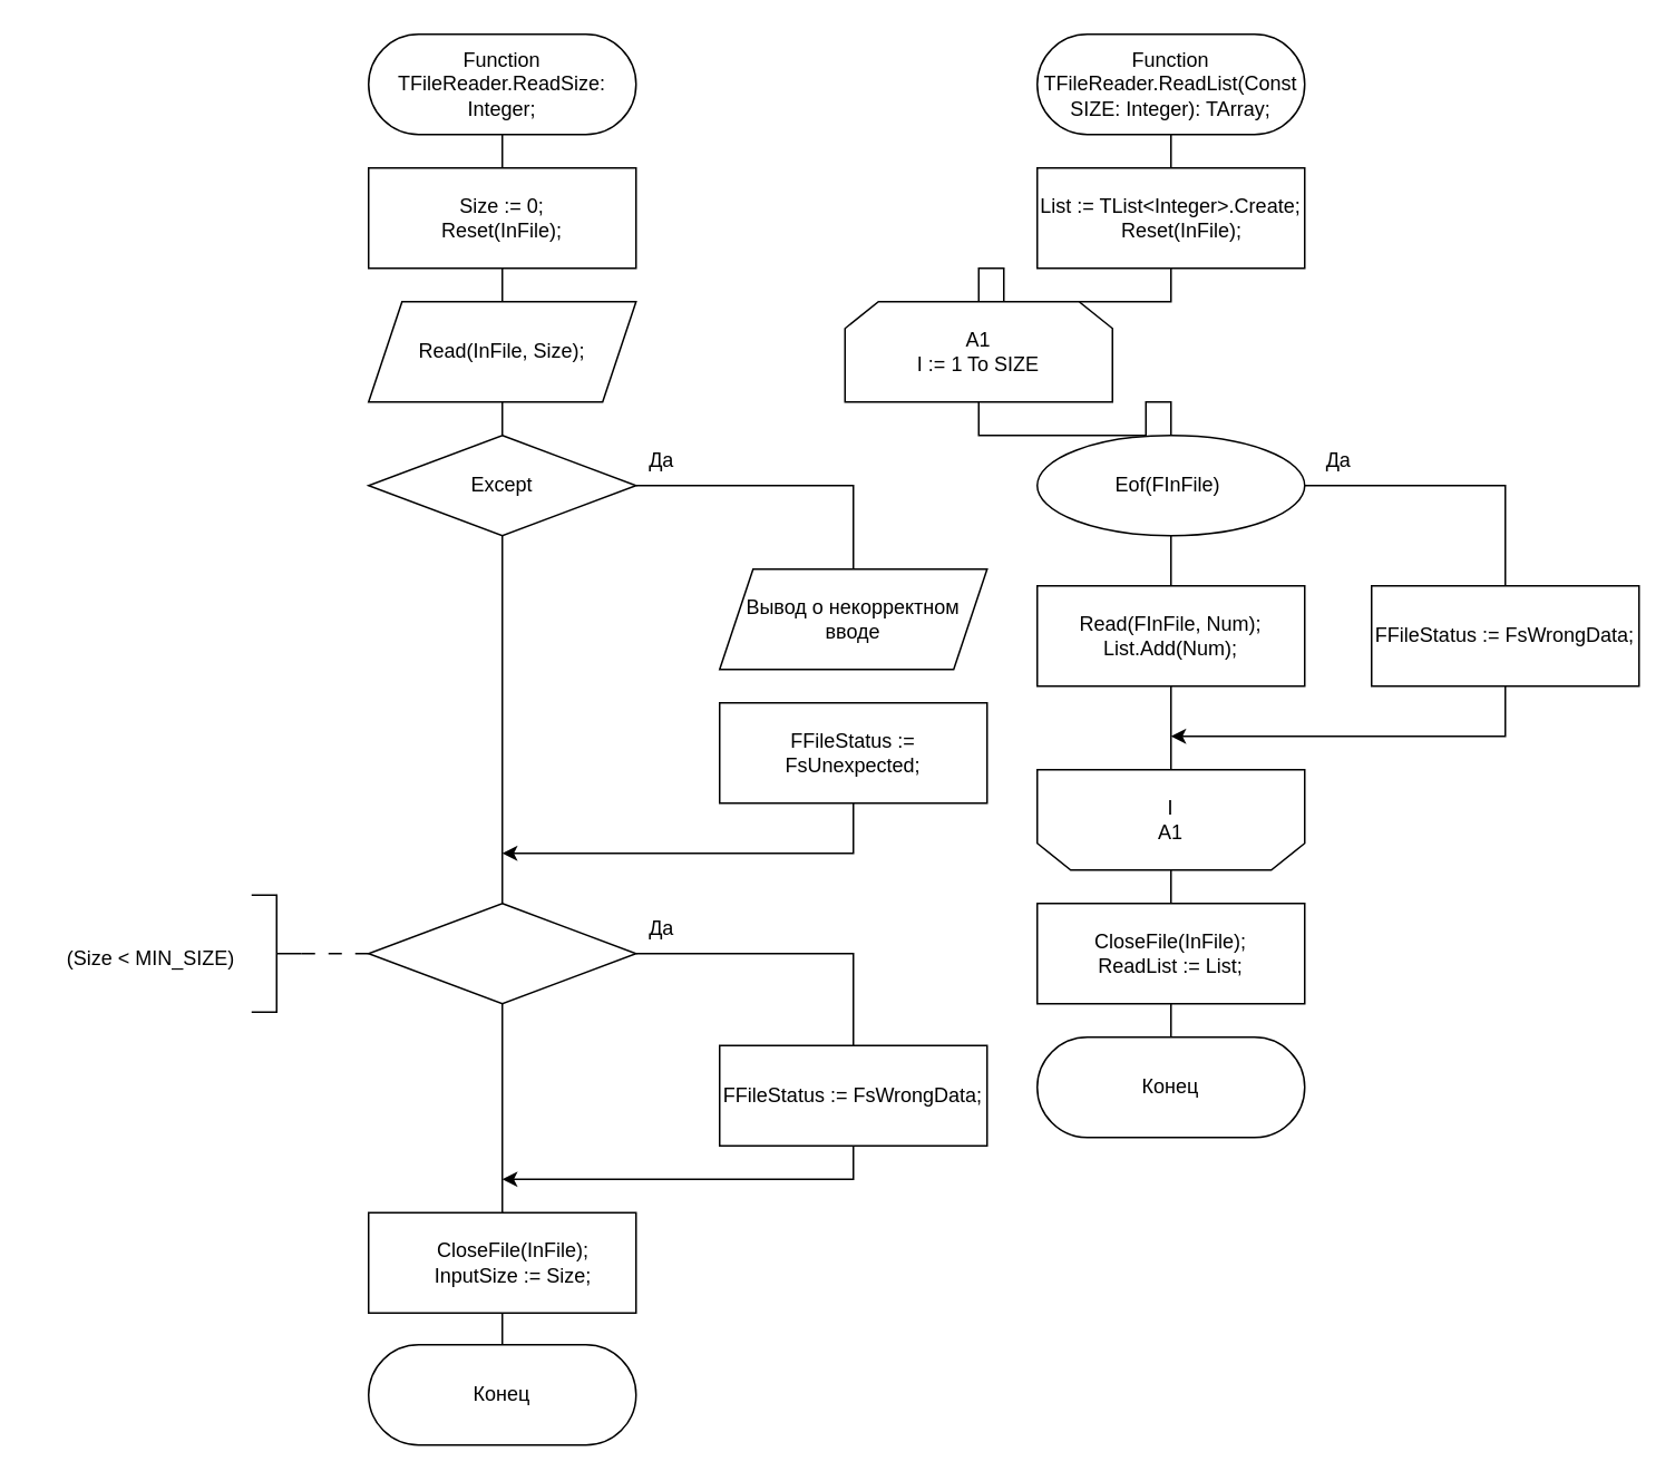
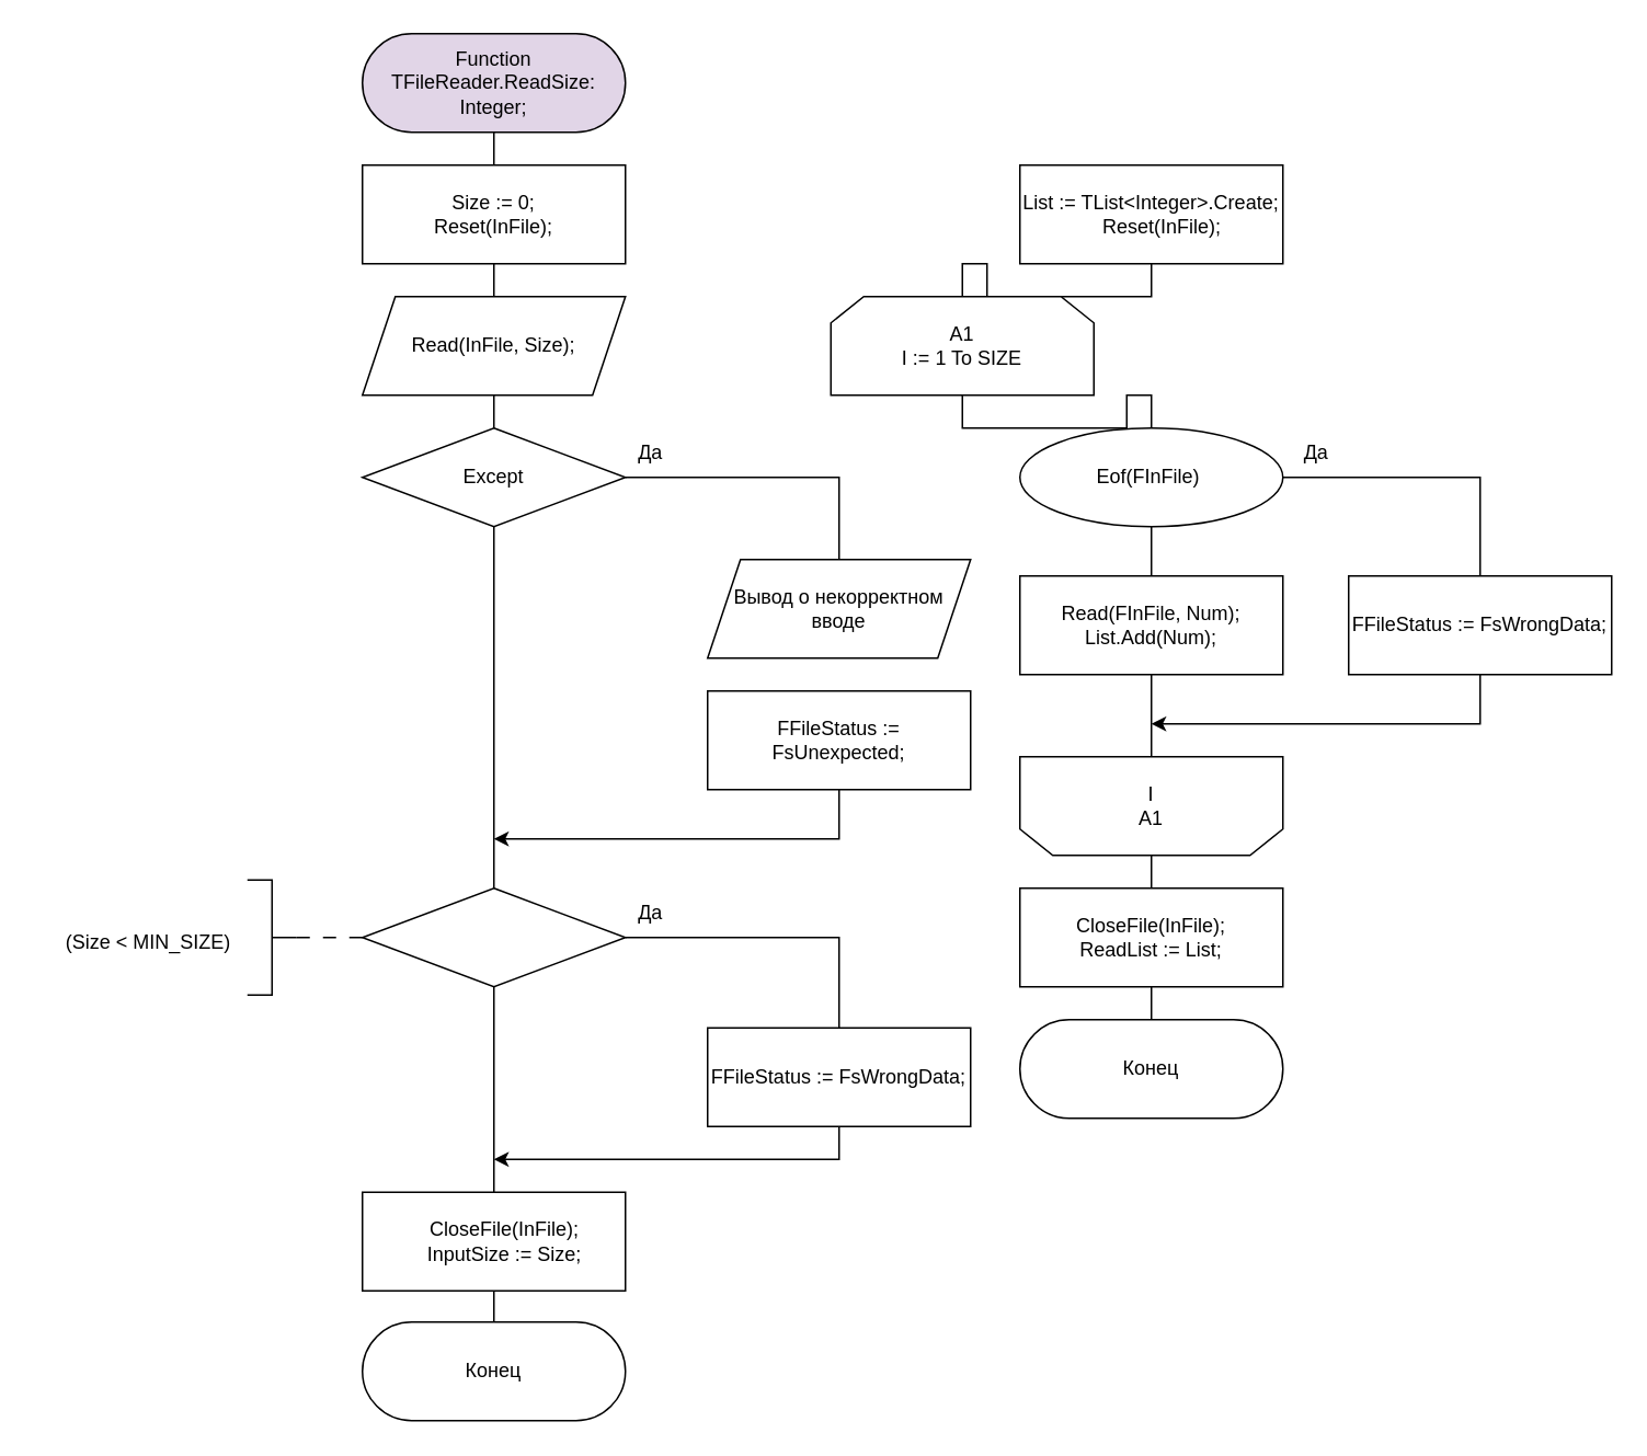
  <mxCell id="0" />
  <mxCell id="1" parent="0" />
  <mxCell id="2" style="edgeStyle=orthogonalEdgeStyle;rounded=0;orthogonalLoop=1;jettySize=auto;html=1;entryX=0.5;entryY=0;entryDx=0;entryDy=0;endArrow=none;endFill=0;" parent="1" source="3" edge="1"><mxGeometry relative="1" as="geometry"><mxPoint x="300" y="100" as="targetPoint" /></mxGeometry></mxCell>
- <mxCell id="3" value="Function TFileReader.ReadSize: Integer;" style="rounded=1;whiteSpace=wrap;html=1;arcSize=50;" parent="1" vertex="1"><mxGeometry x="220" y="20" width="160" height="60" as="geometry" /></mxCell>
+ <mxCell id="3" value="Function TFileReader.ReadSize: Integer;" style="rounded=1;whiteSpace=wrap;html=1;arcSize=50;fillColor=#e1d5e7;" parent="1" vertex="1"><mxGeometry x="220" y="20" width="160" height="60" as="geometry" /></mxCell>
  <mxCell id="4" value="Конец" style="rounded=1;whiteSpace=wrap;html=1;arcSize=50;" parent="1" vertex="1"><mxGeometry x="220" y="804" width="160" height="60" as="geometry" /></mxCell>
  <mxCell id="5" style="edgeStyle=orthogonalEdgeStyle;rounded=0;orthogonalLoop=1;jettySize=auto;html=1;entryX=0.5;entryY=0;entryDx=0;entryDy=0;endArrow=none;endFill=0;" parent="1" target="4" edge="1"><mxGeometry relative="1" as="geometry"><mxPoint x="300" y="785" as="sourcePoint" /></mxGeometry></mxCell>
  <mxCell id="6" style="edgeStyle=orthogonalEdgeStyle;rounded=0;orthogonalLoop=1;jettySize=auto;html=1;entryX=0.5;entryY=0;entryDx=0;entryDy=0;endArrow=none;endFill=0;" parent="1" source="7" target="9" edge="1"><mxGeometry relative="1" as="geometry" /></mxCell>
  <mxCell id="7" value="&lt;div&gt;Size := 0;&lt;/div&gt;&lt;div&gt;Reset(InFile);&lt;/div&gt;" style="rounded=0;whiteSpace=wrap;html=1;" parent="1" vertex="1"><mxGeometry x="220" y="100" width="160" height="60" as="geometry" /></mxCell>
  <mxCell id="8" style="edgeStyle=orthogonalEdgeStyle;rounded=0;orthogonalLoop=1;jettySize=auto;html=1;entryX=0.5;entryY=0;entryDx=0;entryDy=0;endArrow=none;endFill=0;" parent="1" source="9" target="12" edge="1"><mxGeometry relative="1" as="geometry" /></mxCell>
  <mxCell id="9" value="Read(InFile, Size);" style="shape=parallelogram;perimeter=parallelogramPerimeter;whiteSpace=wrap;html=1;fixedSize=1;" parent="1" vertex="1"><mxGeometry x="220" y="180" width="160" height="60" as="geometry" /></mxCell>
  <mxCell id="10" style="edgeStyle=orthogonalEdgeStyle;rounded=0;orthogonalLoop=1;jettySize=auto;html=1;entryX=0.5;entryY=0;entryDx=0;entryDy=0;endArrow=none;endFill=0;" parent="1" source="12" target="13" edge="1"><mxGeometry relative="1" as="geometry"><mxPoint x="505" y="320" as="targetPoint" /></mxGeometry></mxCell>
  <mxCell id="11" style="edgeStyle=orthogonalEdgeStyle;rounded=0;orthogonalLoop=1;jettySize=auto;html=1;exitX=0.5;exitY=1;exitDx=0;exitDy=0;entryX=0.5;entryY=0;entryDx=0;entryDy=0;endArrow=none;endFill=0;" parent="1" source="12" target="19" edge="1"><mxGeometry relative="1" as="geometry" /></mxCell>
  <mxCell id="12" value="Except" style="rhombus;whiteSpace=wrap;html=1;" parent="1" vertex="1"><mxGeometry x="220" y="260" width="160" height="60" as="geometry" /></mxCell>
  <mxCell id="13" value="Вывод о некорректном вводе" style="shape=parallelogram;perimeter=parallelogramPerimeter;whiteSpace=wrap;html=1;fixedSize=1;" parent="1" vertex="1"><mxGeometry x="430" y="340" width="160" height="60" as="geometry" /></mxCell>
  <mxCell id="14" value="" style="endArrow=classic;html=1;rounded=0;exitX=0.5;exitY=1;exitDx=0;exitDy=0;" parent="1" edge="1"><mxGeometry width="50" height="50" relative="1" as="geometry"><mxPoint x="510" y="480" as="sourcePoint" /><mxPoint x="300" y="510" as="targetPoint" /><Array as="points"><mxPoint x="510" y="510" /></Array></mxGeometry></mxCell>
  <mxCell id="15" value="Да" style="text;html=1;align=center;verticalAlign=middle;resizable=0;points=[];autosize=1;strokeColor=none;fillColor=none;" parent="1" vertex="1"><mxGeometry x="375" y="260" width="40" height="30" as="geometry" /></mxCell>
  <mxCell id="16" value="FFileStatus := FsUnexpected;" style="rounded=0;whiteSpace=wrap;html=1;" parent="1" vertex="1"><mxGeometry x="430" y="420" width="160" height="60" as="geometry" /></mxCell>
  <mxCell id="17" style="edgeStyle=orthogonalEdgeStyle;rounded=0;orthogonalLoop=1;jettySize=auto;html=1;entryX=0.5;entryY=0;entryDx=0;entryDy=0;endArrow=none;endFill=0;" parent="1" source="19" target="20" edge="1"><mxGeometry relative="1" as="geometry" /></mxCell>
  <mxCell id="18" style="edgeStyle=orthogonalEdgeStyle;rounded=0;orthogonalLoop=1;jettySize=auto;html=1;entryX=0.5;entryY=0;entryDx=0;entryDy=0;endArrow=none;endFill=0;" parent="1" source="19" edge="1"><mxGeometry relative="1" as="geometry"><mxPoint x="300" y="730" as="targetPoint" /></mxGeometry></mxCell>
  <mxCell id="19" value="" style="rhombus;whiteSpace=wrap;html=1;" parent="1" vertex="1"><mxGeometry x="220" y="540" width="160" height="60" as="geometry" /></mxCell>
  <mxCell id="20" value="FFileStatus := FsWrongData;" style="rounded=0;whiteSpace=wrap;html=1;" parent="1" vertex="1"><mxGeometry x="430" y="625" width="160" height="60" as="geometry" /></mxCell>
  <mxCell id="21" value="" style="endArrow=classic;html=1;rounded=0;exitX=0.5;exitY=1;exitDx=0;exitDy=0;" parent="1" edge="1"><mxGeometry width="50" height="50" relative="1" as="geometry"><mxPoint x="510" y="685" as="sourcePoint" /><mxPoint x="300" y="705" as="targetPoint" /><Array as="points"><mxPoint x="510" y="705" /></Array></mxGeometry></mxCell>
  <mxCell id="22" value="Да" style="text;html=1;align=center;verticalAlign=middle;resizable=0;points=[];autosize=1;strokeColor=none;fillColor=none;" parent="1" vertex="1"><mxGeometry x="375" y="540" width="40" height="30" as="geometry" /></mxCell>
  <mxCell id="23" value="&lt;div&gt;&amp;nbsp; &amp;nbsp; CloseFile(InFile);&lt;/div&gt;&lt;div&gt;&amp;nbsp; &amp;nbsp; InputSize := Size;&lt;/div&gt;" style="rounded=0;whiteSpace=wrap;html=1;" parent="1" vertex="1"><mxGeometry x="220" y="725" width="160" height="60" as="geometry" /></mxCell>
- <mxCell id="24" style="edgeStyle=orthogonalEdgeStyle;rounded=0;orthogonalLoop=1;jettySize=auto;html=1;entryX=0.5;entryY=0;entryDx=0;entryDy=0;endArrow=none;endFill=0;" parent="1" source="25" target="27" edge="1"><mxGeometry relative="1" as="geometry" /></mxCell>
- <mxCell id="25" value="Function TFileReader.ReadList(Const SIZE: Integer): TArray;" style="rounded=1;whiteSpace=wrap;html=1;arcSize=50;" parent="1" vertex="1"><mxGeometry x="620" y="20" width="160" height="60" as="geometry" /></mxCell>
  <mxCell id="26" style="edgeStyle=orthogonalEdgeStyle;rounded=0;orthogonalLoop=1;jettySize=auto;html=1;entryX=0.5;entryY=0;entryDx=0;entryDy=0;endArrow=none;endFill=0;" parent="1" source="27" target="29" edge="1"><mxGeometry relative="1" as="geometry" /></mxCell>
  <mxCell id="27" value="&lt;div&gt;List := TList&amp;lt;Integer&amp;gt;.Create;&lt;br&gt;&lt;/div&gt;&lt;div&gt;&amp;nbsp; &amp;nbsp; Reset(InFile);&lt;/div&gt;" style="rounded=0;whiteSpace=wrap;html=1;" parent="1" vertex="1"><mxGeometry x="620" y="100" width="160" height="60" as="geometry" /></mxCell>
  <mxCell id="28" style="edgeStyle=orthogonalEdgeStyle;rounded=0;orthogonalLoop=1;jettySize=auto;html=1;entryX=0.5;entryY=0;entryDx=0;entryDy=0;endArrow=none;endFill=0;" parent="1" source="29" target="35" edge="1"><mxGeometry relative="1" as="geometry" /></mxCell>
  <mxCell id="29" value="A1&lt;br&gt;I := 1 To SIZE" style="shape=loopLimit;whiteSpace=wrap;html=1;" parent="1" vertex="1"><mxGeometry x="505" y="180" width="160" height="60" as="geometry" /></mxCell>
  <mxCell id="30" value="" style="shape=loopLimit;whiteSpace=wrap;html=1;rotation=-180;" parent="1" vertex="1"><mxGeometry x="620" y="460" width="160" height="60" as="geometry" /></mxCell>
  <mxCell id="31" style="edgeStyle=orthogonalEdgeStyle;rounded=0;orthogonalLoop=1;jettySize=auto;html=1;entryX=0.5;entryY=0;entryDx=0;entryDy=0;endArrow=none;endFill=0;" parent="1" source="32" target="37" edge="1"><mxGeometry relative="1" as="geometry" /></mxCell>
  <mxCell id="32" value="I&lt;br&gt;A1" style="text;html=1;strokeColor=none;fillColor=none;align=center;verticalAlign=middle;whiteSpace=wrap;rounded=0;" parent="1" vertex="1"><mxGeometry x="620" y="460" width="160" height="60" as="geometry" /></mxCell>
  <mxCell id="33" style="edgeStyle=orthogonalEdgeStyle;rounded=0;orthogonalLoop=1;jettySize=auto;html=1;entryX=0.5;entryY=0;entryDx=0;entryDy=0;endArrow=none;endFill=0;" parent="1" source="35" target="45" edge="1"><mxGeometry relative="1" as="geometry"><mxPoint x="880" y="350" as="targetPoint" /></mxGeometry></mxCell>
  <mxCell id="34" style="edgeStyle=orthogonalEdgeStyle;rounded=0;orthogonalLoop=1;jettySize=auto;html=1;entryX=0.5;entryY=0;entryDx=0;entryDy=0;endArrow=none;endFill=0;" parent="1" source="35" target="44" edge="1"><mxGeometry relative="1" as="geometry" /></mxCell>
  <mxCell id="35" value="Eof(FInFile)&amp;nbsp;" style="ellipse;whiteSpace=wrap;html=1;" parent="1" vertex="1"><mxGeometry x="620" y="260" width="160" height="60" as="geometry" /></mxCell>
  <mxCell id="36" style="edgeStyle=orthogonalEdgeStyle;rounded=0;orthogonalLoop=1;jettySize=auto;html=1;entryX=0.5;entryY=0;entryDx=0;entryDy=0;endArrow=none;endFill=0;" parent="1" source="37" target="39" edge="1"><mxGeometry relative="1" as="geometry" /></mxCell>
  <mxCell id="37" value="&lt;div&gt;CloseFile(InFile);&lt;/div&gt;&lt;div&gt;&lt;span style=&quot;background-color: initial;&quot;&gt;ReadList := List;&lt;/span&gt;&lt;/div&gt;" style="rounded=0;whiteSpace=wrap;html=1;" parent="1" vertex="1"><mxGeometry x="620" y="540" width="160" height="60" as="geometry" /></mxCell>
  <mxCell id="38" value="Да" style="text;html=1;align=center;verticalAlign=middle;resizable=0;points=[];autosize=1;strokeColor=none;fillColor=none;" parent="1" vertex="1"><mxGeometry x="780" y="260" width="40" height="30" as="geometry" /></mxCell>
  <mxCell id="39" value="Конец" style="rounded=1;whiteSpace=wrap;html=1;arcSize=50;" parent="1" vertex="1"><mxGeometry x="620" y="620" width="160" height="60" as="geometry" /></mxCell>
  <mxCell id="40" value="" style="strokeWidth=1;html=1;shape=mxgraph.flowchart.annotation_2;align=left;labelPosition=right;pointerEvents=1;rotation=-180;" parent="1" vertex="1"><mxGeometry x="150" y="535" width="30" height="70" as="geometry" /></mxCell>
  <mxCell id="41" style="edgeStyle=orthogonalEdgeStyle;rounded=0;orthogonalLoop=1;jettySize=auto;html=1;entryX=0;entryY=0.5;entryDx=0;entryDy=0;entryPerimeter=0;dashed=1;endArrow=none;endFill=0;dashPattern=8 8;" parent="1" source="19" target="40" edge="1"><mxGeometry relative="1" as="geometry" /></mxCell>
  <mxCell id="42" value="(Size &amp;lt; MIN_SIZE)" style="text;html=1;strokeColor=none;fillColor=none;align=center;verticalAlign=middle;whiteSpace=wrap;rounded=0;" parent="1" vertex="1"><mxGeometry x="20" y="535" width="140" height="75" as="geometry" /></mxCell>
  <mxCell id="43" style="edgeStyle=orthogonalEdgeStyle;rounded=0;orthogonalLoop=1;jettySize=auto;html=1;entryX=0.5;entryY=0;entryDx=0;entryDy=0;endArrow=none;endFill=0;" parent="1" source="44" target="32" edge="1"><mxGeometry relative="1" as="geometry" /></mxCell>
  <mxCell id="44" value="&lt;div&gt;Read(FInFile, Num);&lt;/div&gt;&lt;div&gt;List.Add(Num);&lt;/div&gt;" style="rounded=0;whiteSpace=wrap;html=1;" parent="1" vertex="1"><mxGeometry x="620" y="350" width="160" height="60" as="geometry" /></mxCell>
  <mxCell id="45" value="FFileStatus := FsWrongData;" style="rounded=0;whiteSpace=wrap;html=1;" parent="1" vertex="1"><mxGeometry x="820" y="350" width="160" height="60" as="geometry" /></mxCell>
  <mxCell id="46" value="" style="endArrow=classic;html=1;rounded=0;exitX=0.5;exitY=1;exitDx=0;exitDy=0;" parent="1" source="45" edge="1"><mxGeometry width="50" height="50" relative="1" as="geometry"><mxPoint x="910" y="410" as="sourcePoint" /><mxPoint x="700" y="440" as="targetPoint" /><Array as="points"><mxPoint x="900" y="440" /></Array></mxGeometry></mxCell>
